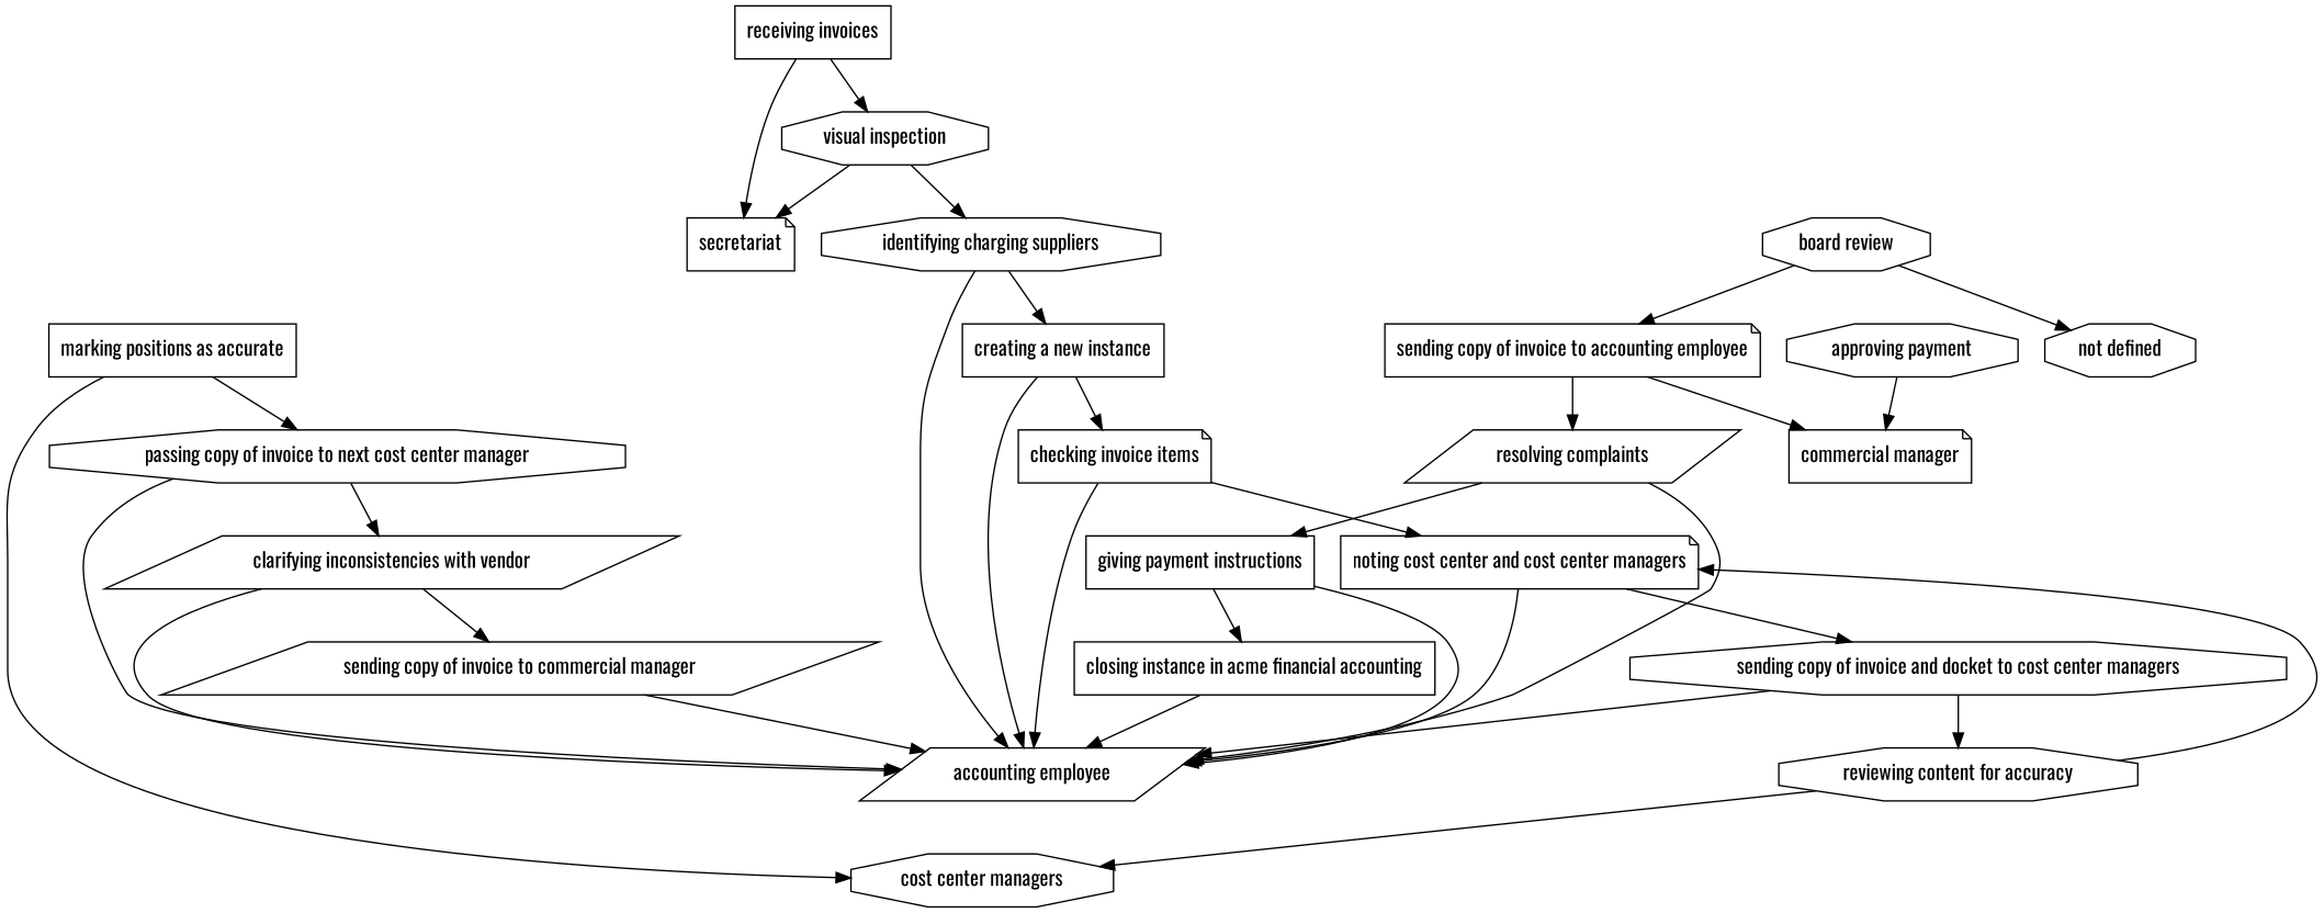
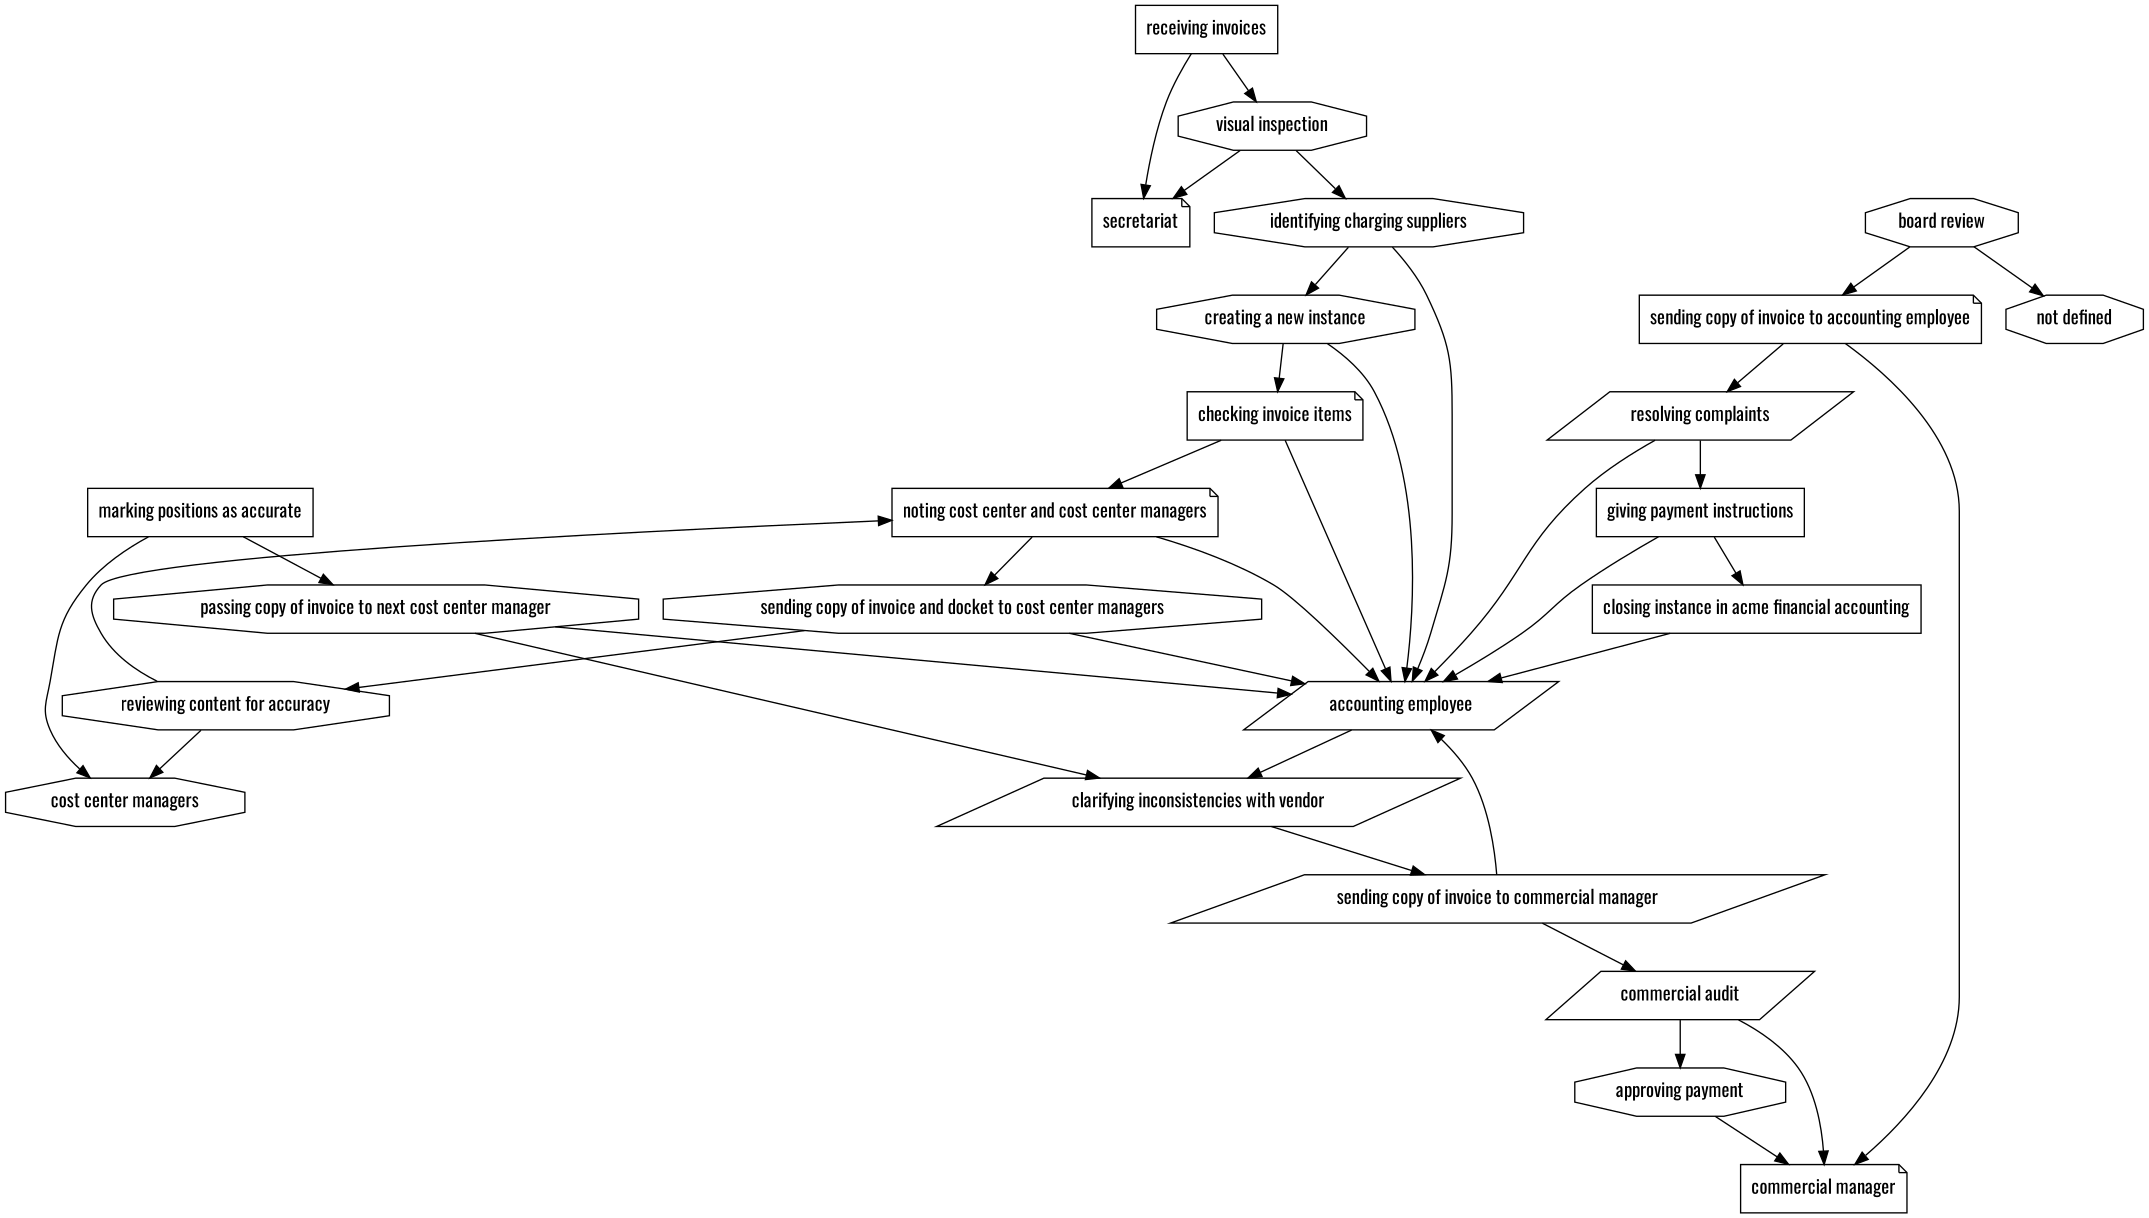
  strict digraph {
    fontname=Oswald
    node [fontname=Oswald shape=octagon]
    edge [attrs="{'type': 'actor performer', 'label': 'actor performer'}" fontname=Oswald]
    "receiving invoices" [attrs="{'type': 'Activity', 'label': 'receiving invoices'}" shape=box]
    "visual inspection" [attrs="{'type': 'Activity', 'label': 'visual inspection'}"]
    secretariat [attrs="{'type': 'Actor', 'label': 'secretariat'}" shape=note]
    "identifying charging suppliers" [attrs="{'type': 'Activity', 'label': 'identifying charging suppliers'}"]
-   "creating a new instance" [attrs="{'type': 'Activity', 'label': 'creating a new instance'}" shape=box]
+   "creating a new instance" [attrs="{'type': 'Activity', 'label': 'creating a new instance'}"]
    "accounting employee" [attrs="{'type': 'Actor', 'label': 'accounting employee'}" shape=parallelogram]
    "checking invoice items" [attrs="{'type': 'Activity', 'label': 'checking invoice items'}" shape=note]
    "noting cost center and cost center managers" [attrs="{'type': 'Activity', 'label': 'noting cost center and cost center managers'}" shape=note]
    "sending copy of invoice and docket to cost center managers" [attrs="{'type': 'Activity', 'label': 'sending copy of invoice and docket to cost center managers'}"]
    "reviewing content for accuracy" [attrs="{'type': 'Activity', 'label': 'reviewing content for accuracy'}"]
    "cost center managers" [attrs="{'type': 'Actor', 'label': 'cost center managers'}"]
    "marking positions as accurate" [attrs="{'type': 'Activity', 'label': 'marking positions as accurate'}" shape=box]
    "passing copy of invoice to next cost center manager" [attrs="{'type': 'Activity', 'label': 'passing copy of invoice to next cost center manager'}"]
    "clarifying inconsistencies with vendor" [attrs="{'type': 'Activity', 'label': 'clarifying inconsistencies with vendor'}" shape=parallelogram]
    "sending copy of invoice to commercial manager" [attrs="{'type': 'Activity', 'label': 'sending copy of invoice to commercial manager'}" shape=parallelogram]
+   "commercial audit" [attrs="{'type': 'Activity', 'label': 'commercial audit'}" shape=parallelogram]
    "approving payment" [attrs="{'type': 'Activity', 'label': 'approving payment'}"]
    "commercial manager" [attrs="{'type': 'Actor', 'label': 'commercial manager'}" shape=note]
    "board review" [attrs="{'type': 'Activity', 'label': 'board review'}"]
    "sending copy of invoice to accounting employee" [attrs="{'type': 'Activity', 'label': 'sending copy of invoice to accounting employee'}" shape=note]
    "not defined" [attrs="{'type': 'Actor', 'label': 'not defined'}"]
    "resolving complaints" [attrs="{'type': 'Activity', 'label': 'resolving complaints'}" shape=parallelogram]
    "giving payment instructions" [attrs="{'type': 'Activity', 'label': 'giving payment instructions'}" shape=box]
    "closing instance in acme financial accounting" [attrs="{'type': 'Activity', 'label': 'closing instance in acme financial accounting'}" shape=box]
    "receiving invoices" -> "visual inspection" [attrs="{'type': 'flow', 'label': 'flow'}"]
    "receiving invoices" -> secretariat
    "visual inspection" -> secretariat
    "visual inspection" -> "identifying charging suppliers" [attrs="{'type': 'flow', 'label': 'flow'}"]
    "identifying charging suppliers" -> "creating a new instance" [attrs="{'type': 'flow', 'label': 'flow'}"]
    "identifying charging suppliers" -> "accounting employee"
    "creating a new instance" -> "accounting employee"
    "creating a new instance" -> "checking invoice items" [attrs="{'type': 'flow', 'label': 'flow'}"]
    "checking invoice items" -> "accounting employee"
    "checking invoice items" -> "noting cost center and cost center managers" [attrs="{'type': 'flow', 'label': 'flow'}"]
    "noting cost center and cost center managers" -> "accounting employee"
    "noting cost center and cost center managers" -> "sending copy of invoice and docket to cost center managers" [attrs="{'type': 'flow', 'label': 'flow'}"]
    "sending copy of invoice and docket to cost center managers" -> "accounting employee"
    "sending copy of invoice and docket to cost center managers" -> "reviewing content for accuracy" [attrs="{'type': 'flow', 'label': 'flow'}"]
    "reviewing content for accuracy" -> "noting cost center and cost center managers" [attrs="{'type': 'flow', 'label': 'flow'}"]
    "reviewing content for accuracy" -> "cost center managers"
    "marking positions as accurate" -> "cost center managers"
    "marking positions as accurate" -> "passing copy of invoice to next cost center manager" [attrs="{'type': 'flow', 'label': 'flow'}"]
    "passing copy of invoice to next cost center manager" -> "accounting employee"
    "passing copy of invoice to next cost center manager" -> "clarifying inconsistencies with vendor" [attrs="{'type': 'flow', 'label': 'flow'}"]
-   "clarifying inconsistencies with vendor" -> "accounting employee"
+   "accounting employee" -> "clarifying inconsistencies with vendor"
    "clarifying inconsistencies with vendor" -> "sending copy of invoice to commercial manager" [attrs="{'type': 'flow', 'label': 'flow'}"]
    "sending copy of invoice to commercial manager" -> "accounting employee"
+   "sending copy of invoice to commercial manager" -> "commercial audit" [attrs="{'type': 'flow', 'label': 'flow'}"]
+   "commercial audit" -> "approving payment" [attrs="{'type': 'flow', 'label': 'flow'}"]
+   "commercial audit" -> "commercial manager"
    "approving payment" -> "commercial manager"
    "board review" -> "sending copy of invoice to accounting employee" [attrs="{'type': 'flow', 'label': 'flow'}"]
    "board review" -> "not defined"
    "sending copy of invoice to accounting employee" -> "commercial manager"
    "sending copy of invoice to accounting employee" -> "resolving complaints" [attrs="{'type': 'flow', 'label': 'flow'}"]
    "resolving complaints" -> "accounting employee"
    "resolving complaints" -> "giving payment instructions" [attrs="{'type': 'flow', 'label': 'flow'}"]
    "giving payment instructions" -> "accounting employee"
    "giving payment instructions" -> "closing instance in acme financial accounting" [attrs="{'type': 'flow', 'label': 'flow'}"]
    "closing instance in acme financial accounting" -> "accounting employee"
  }
